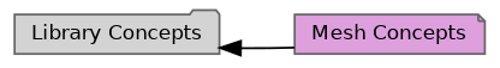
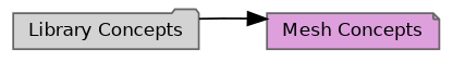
  digraph {
    rankdir=LR
    node [fontname=Helvetica fontsize=10 style=filled]
    n1 [color=grey40 fillcolor=lightgrey height=0.2 label="Library Concepts" shape=folder width=0.4]
    n2 [color=gray40 fillcolor=plum fontcolor=black height=0.2 label="Mesh Concepts" shape=note width=0.4]
-   n1 -> n2 [dir=back fontname=Helvetica fontsize=10 labelfontname=Helvetica labelfontsize=10 shape=plaintext style=solid]
+   n2 -> n1 [dir=back fontname=Helvetica fontsize=10 labelfontname=Helvetica labelfontsize=10 shape=plaintext style=solid]
  }
